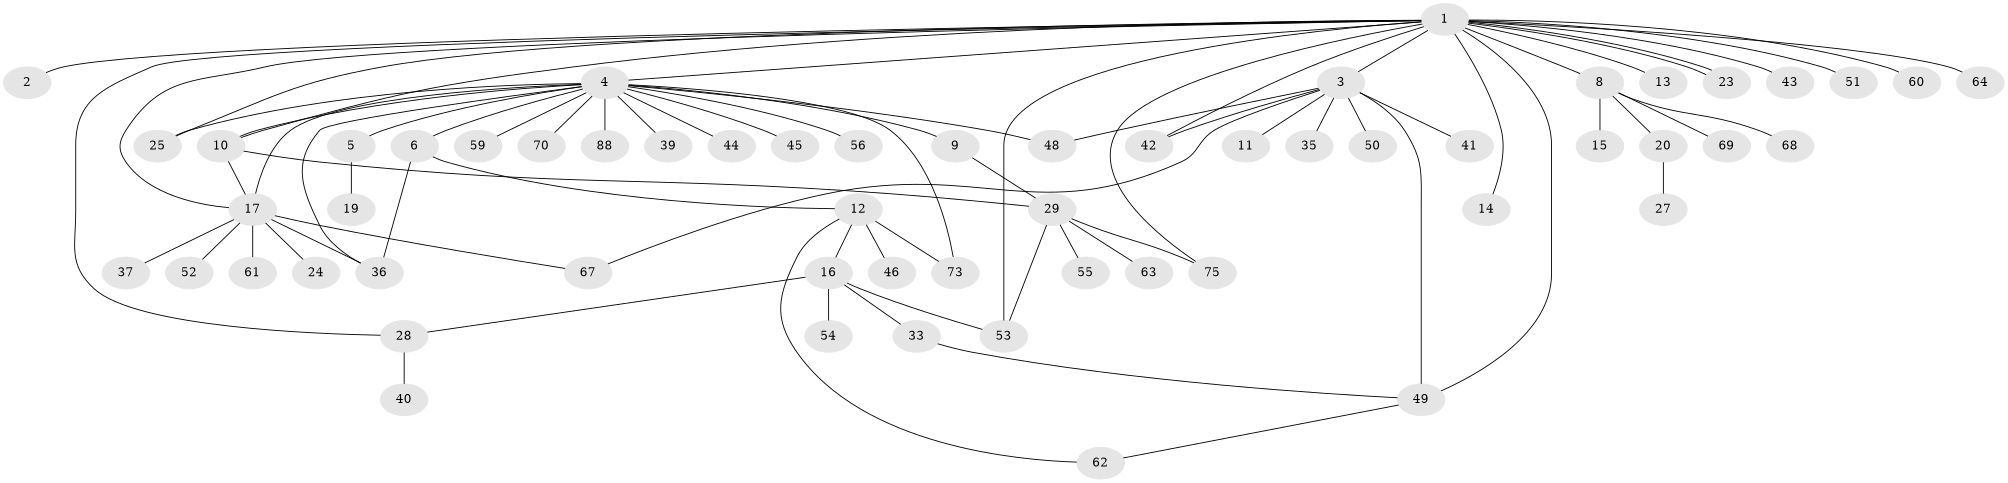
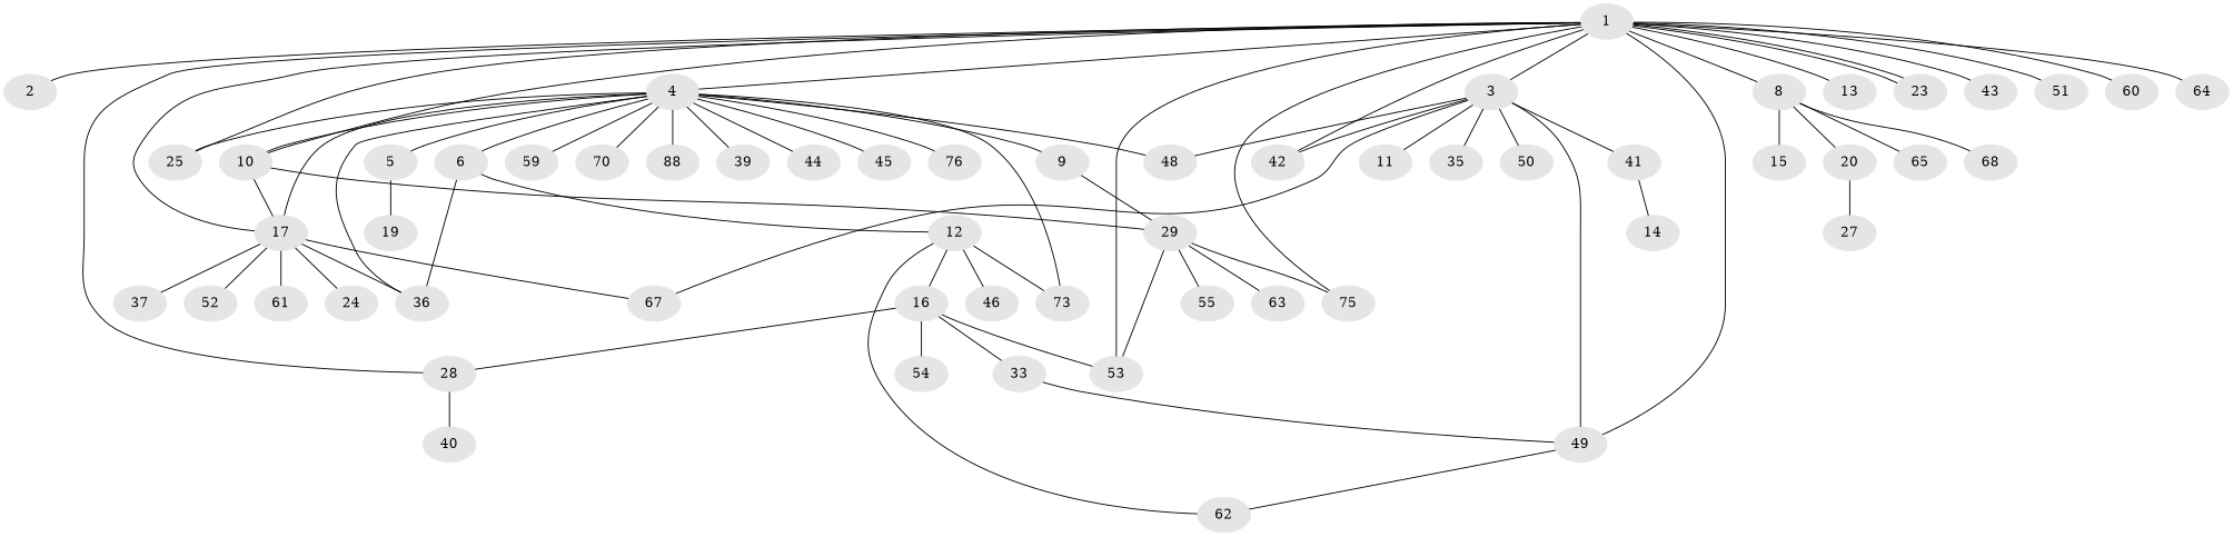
  graph {
    node [color=gray90 style=filled]
    1 [super="+71"]
    2
    3 [super="+66"]
    4 [super="+32"]
    8 [super="+58"]
    10
    13
    14
    17 [super="+57"]
    23
    25
    28 [super="+72"]
    42
    43
    49 [super="+69"]
    51
    53
    60
    64
    75
    11
    35
    41
    48
    50
    67
    5 [super="+18"]
    6 [super="+47"]
    9 [super="+22"]
    n30 [label=36]
    n31 [label=88]
    39
    44
    45
-   56
+   56 [label=76]
    59
    70
    73
    15
    20 [super="+74"]
-   65 [label=69]
+   65
    68
    29 [super="+36"]
    16 [super="+26"]
    33
    54
    24 [super="+30"]
    37
    52
    61
    40
    62
    19
    12 [super="+34"]
    46
    27
    55
    63
    1 -- 2
    1 -- 3
    1 -- 4
    1 -- 8
    1 -- 10
    1 -- 13
-   1 -- 14
+   41 -- 14
    1 -- 17
    1 -- 23
    1 -- 23
    1 -- 25
    1 -- 28
    1 -- 42
    1 -- 43
    1 -- 49
    1 -- 51
    1 -- 53
    1 -- 60
    1 -- 64
    1 -- 75
    3 -- 42
    3 -- 49 [weight=2]
    3 -- 11
    3 -- 35
    3 -- 41
    3 -- 48
    3 -- 50
    3 -- 67
    4 -- 10
    4 -- 17
    4 -- 25
    4 -- 48
    4 -- 5
    4 -- 6
    4 -- 9
    4 -- n30
    4 -- n31
    4 -- 39
    4 -- 44
    4 -- 45
    4 -- 56
    4 -- 59
    4 -- 70
    4 -- 73
    8 -- 15
    8 -- 20 [weight=2]
    8 -- 65
    8 -- 68
    10 -- 17
    10 -- 29
    17 -- 67
    17 -- n30
    17 -- 24
    17 -- 37
    17 -- 52
    17 -- 61
    28 -- 40
    49 -- 62
    5 -- 19
    6 -- n30
    6 -- 12
    9 -- 29
    20 -- 27
    29 -- 53
    29 -- 75
    29 -- 55
    29 -- 63
    16 -- 28
    16 -- 53
    16 -- 33
    16 -- 54
    33 -- 49
    12 -- 73
    12 -- 16
    12 -- 62
    12 -- 46
  }
